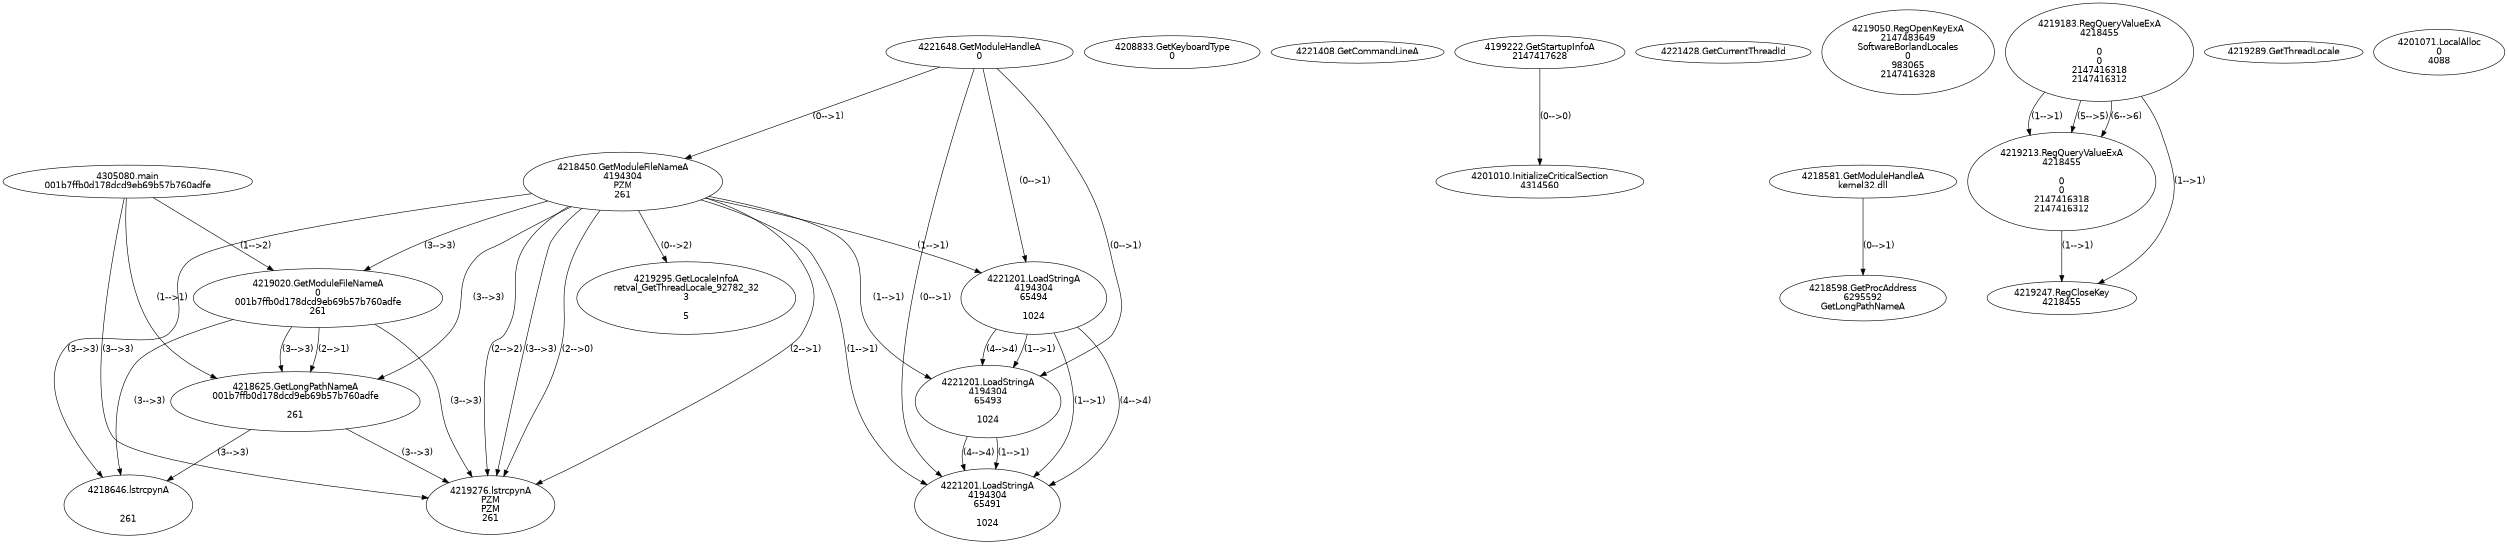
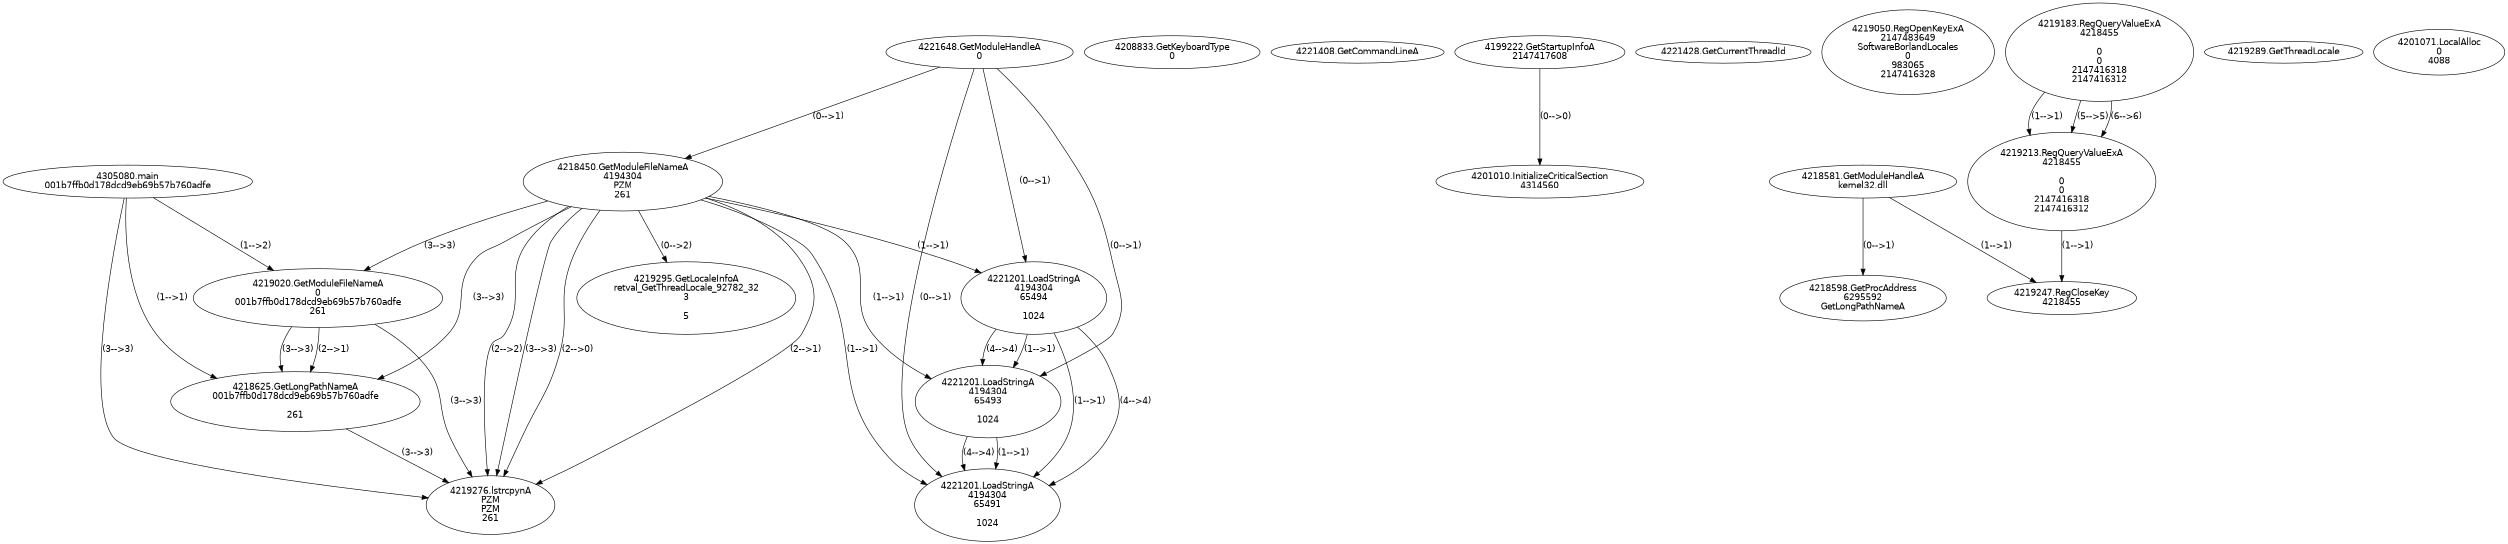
  digraph {
    fontname="DejaVu Sans"
    node [fontname="DejaVu Sans"]
    edge [fontname="DejaVu Sans"]
    n1 [label="4305080.main\n001b7ffb0d178dcd9eb69b57b760adfe"]
    n2 [label="4219020.GetModuleFileNameA\n0\n001b7ffb0d178dcd9eb69b57b760adfe\n261"]
    n3 [label="4218625.GetLongPathNameA\n001b7ffb0d178dcd9eb69b57b760adfe\n\n261"]
    n4 [label="4219276.lstrcpynA\nPZM\nPZM\n261"]
-   n5 [label="4218646.lstrcpynA\n\n\n261"]
    n6 [label="4221648.GetModuleHandleA\n0"]
    n7 [label="4218450.GetModuleFileNameA\n4194304\nPZM\n261"]
    n8 [label="4221201.LoadStringA\n4194304\n65494\n\n1024"]
    n9 [label="4221201.LoadStringA\n4194304\n65493\n\n1024"]
    n10 [label="4221201.LoadStringA\n4194304\n65491\n\n1024"]
    n11 [label="4219295.GetLocaleInfoA\nretval_GetThreadLocale_92782_32\n3\n\n5"]
    n12 [label="4208833.GetKeyboardType\n0"]
    n13 [label="4221408.GetCommandLineA\n"]
-   n14 [label="4199222.GetStartupInfoA\n2147417628"]
+   n14 [label="4199222.GetStartupInfoA\n2147417608"]
    n15 [label="4201010.InitializeCriticalSection\n4314560"]
    n16 [label="4221428.GetCurrentThreadId\n"]
    n17 [label="4219050.RegOpenKeyExA\n2147483649\nSoftware\Borland\Locales\n0\n983065\n2147416328"]
    n18 [label="4218581.GetModuleHandleA\nkernel32.dll"]
    n19 [label="4218598.GetProcAddress\n6295592\nGetLongPathNameA"]
    n20 [label="4219183.RegQueryValueExA\n4218455\n\n0\n0\n2147416318\n2147416312"]
    n21 [label="4219213.RegQueryValueExA\n4218455\n\n0\n0\n2147416318\n2147416312"]
    n22 [label="4219247.RegCloseKey\n4218455"]
    n23 [label="4219289.GetThreadLocale\n"]
    n24 [label="4201071.LocalAlloc\n0\n4088"]
    n1 -> n2 [label="(1-->2)"]
    n1 -> n3 [label="(1-->1)"]
    n1 -> n4 [label="(3-->3)"]
    n2 -> n3 [label="(2-->1)"]
    n2 -> n3 [label="(3-->3)"]
    n2 -> n4 [label="(3-->3)"]
-   n2 -> n5 [label="(3-->3)"]
    n3 -> n4 [label="(3-->3)"]
-   n3 -> n5 [label="(3-->3)"]
    n6 -> n7 [label="(0-->1)"]
    n6 -> n8 [label="(0-->1)"]
    n6 -> n9 [label="(0-->1)"]
    n6 -> n10 [label="(0-->1)"]
    n7 -> n2 [label="(3-->3)"]
    n7 -> n3 [label="(3-->3)"]
    n7 -> n4 [label="(2-->1)"]
    n7 -> n4 [label="(2-->2)"]
    n7 -> n4 [label="(3-->3)"]
    n7 -> n4 [label="(2-->0)"]
-   n7 -> n5 [label="(3-->3)"]
    n7 -> n8 [label="(1-->1)"]
    n7 -> n9 [label="(1-->1)"]
    n7 -> n10 [label="(1-->1)"]
    n7 -> n11 [label="(0-->2)"]
    n8 -> n9 [label="(1-->1)"]
    n8 -> n9 [label="(4-->4)"]
    n8 -> n10 [label="(1-->1)"]
    n8 -> n10 [label="(4-->4)"]
    n9 -> n10 [label="(1-->1)"]
    n9 -> n10 [label="(4-->4)"]
    n14 -> n15 [label="(0-->0)"]
    n18 -> n19 [label="(0-->1)"]
    n20 -> n21 [label="(1-->1)"]
    n20 -> n21 [label="(5-->5)"]
    n20 -> n21 [label="(6-->6)"]
-   n20 -> n22 [label="(1-->1)"]
+   n18 -> n22 [label="(1-->1)"]
    n21 -> n22 [label="(1-->1)"]
  }
